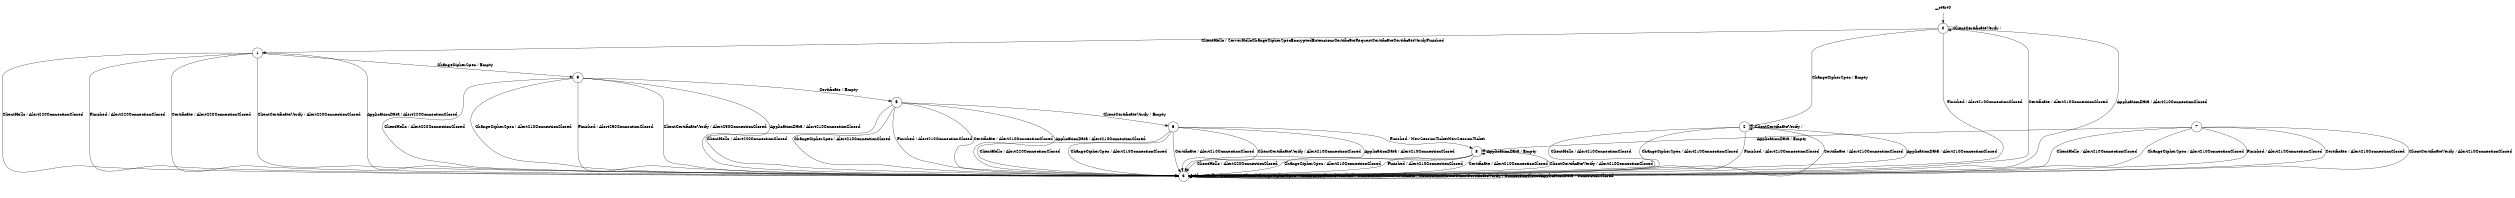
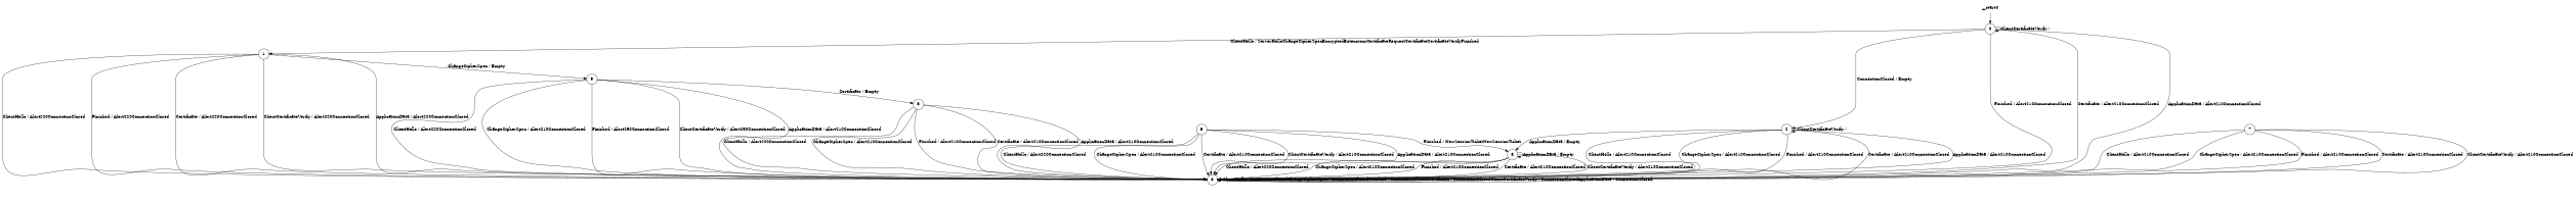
  digraph {
    node [shape=circle]
    __start0 [shape=none]
    n2 [label=0]
    n3 [label=1]
    n4 [label=2]
    n5 [label=3]
    n6 [label=9]
    n7 [label=5]
    n8 [label=6]
    n9 [label=8]
    n10 [label=7]
    __start0 -> n2
    n2 -> n2 [label="ClientCertificateVerify / "]
    n2 -> n3 [label="ClientHello / ServerHelloChangeCipherSpecEncryptedExtensionsCertificateRequestCertificateCertificateVerifyFinished"]
-   n2 -> n4 [label="ChangeCipherSpec / Empty"]
+   n2 -> n4 [label="ConnectionClosed / Empty"]
    n2 -> n5 [label="Finished / Alert210ConnectionClosed"]
    n2 -> n5 [label="Certificate / Alert210ConnectionClosed"]
    n2 -> n5 [label="ApplicationData / Alert210ConnectionClosed"]
    n3 -> n5 [label="ClientHello / Alert220ConnectionClosed"]
    n3 -> n5 [label="Finished / Alert220ConnectionClosed"]
    n3 -> n5 [label="Certificate / Alert220ConnectionClosed"]
    n3 -> n5 [label="ClientCertificateVerify / Alert220ConnectionClosed"]
    n3 -> n5 [label="ApplicationData / Alert220ConnectionClosed"]
    n3 -> n6 [label="ChangeCipherSpec / Empty"]
    n4 -> n4 [label="ClientCertificateVerify / "]
    n4 -> n5 [label="ClientHello / Alert210ConnectionClosed"]
    n4 -> n5 [label="ChangeCipherSpec / Alert210ConnectionClosed"]
    n4 -> n5 [label="Finished / Alert210ConnectionClosed"]
    n4 -> n5 [label="Certificate / Alert210ConnectionClosed"]
    n4 -> n5 [label="ApplicationData / Alert210ConnectionClosed"]
    n5 -> n5 [label="ClientHello / ConnectionClosed"]
    n5 -> n5 [label="ChangeCipherSpec / ConnectionClosed"]
    n5 -> n5 [label="Finished / ConnectionClosed"]
    n5 -> n5 [label="Certificate / ConnectionClosed"]
    n5 -> n5 [label="ClientCertificateVerify / ConnectionClosed"]
    n5 -> n5 [label="ApplicationData / ConnectionClosed"]
    n6 -> n5 [label="ClientHello / Alert220ConnectionClosed"]
    n6 -> n5 [label="ChangeCipherSpec / Alert210ConnectionClosed"]
    n6 -> n5 [label="Finished / Alert250ConnectionClosed"]
    n6 -> n5 [label="ClientCertificateVerify / Alert250ConnectionClosed"]
    n6 -> n5 [label="ApplicationData / Alert210ConnectionClosed"]
    n6 -> n7 [label="Certificate / Empty"]
    n7 -> n5 [label="ClientHello / Alert220ConnectionClosed"]
    n7 -> n5 [label="ChangeCipherSpec / Alert210ConnectionClosed"]
    n7 -> n5 [label="Finished / Alert210ConnectionClosed"]
    n7 -> n5 [label="Certificate / Alert210ConnectionClosed"]
    n7 -> n5 [label="ApplicationData / Alert210ConnectionClosed"]
-   n7 -> n8 [label="ClientCertificateVerify / Empty"]
    n8 -> n5 [label="ClientHello / Alert220ConnectionClosed"]
    n8 -> n5 [label="ChangeCipherSpec / Alert210ConnectionClosed"]
    n8 -> n5 [label="Certificate / Alert210ConnectionClosed"]
    n8 -> n5 [label="ClientCertificateVerify / Alert210ConnectionClosed"]
    n8 -> n5 [label="ApplicationData / Alert210ConnectionClosed"]
    n8 -> n9 [label="Finished / NewSessionTicketNewSessionTicket"]
    n9 -> n5 [label="ClientHello / Alert220ConnectionClosed"]
    n9 -> n5 [label="ChangeCipherSpec / Alert210ConnectionClosed"]
    n9 -> n5 [label="Finished / Alert210ConnectionClosed"]
    n9 -> n5 [label="Certificate / Alert210ConnectionClosed"]
    n9 -> n5 [label="ClientCertificateVerify / Alert210ConnectionClosed"]
    n9 -> n9 [label="ApplicationData / Empty"]
    n10 -> n5 [label="ClientHello / Alert210ConnectionClosed"]
    n10 -> n5 [label="ChangeCipherSpec / Alert210ConnectionClosed"]
    n10 -> n5 [label="Finished / Alert210ConnectionClosed"]
    n10 -> n5 [label="Certificate / Alert210ConnectionClosed"]
    n10 -> n5 [label="ClientCertificateVerify / Alert210ConnectionClosed"]
-   n10 -> n9 [label="ApplicationData / Empty"]
+   n4 -> n9 [label="ApplicationData / Empty"]
  }
